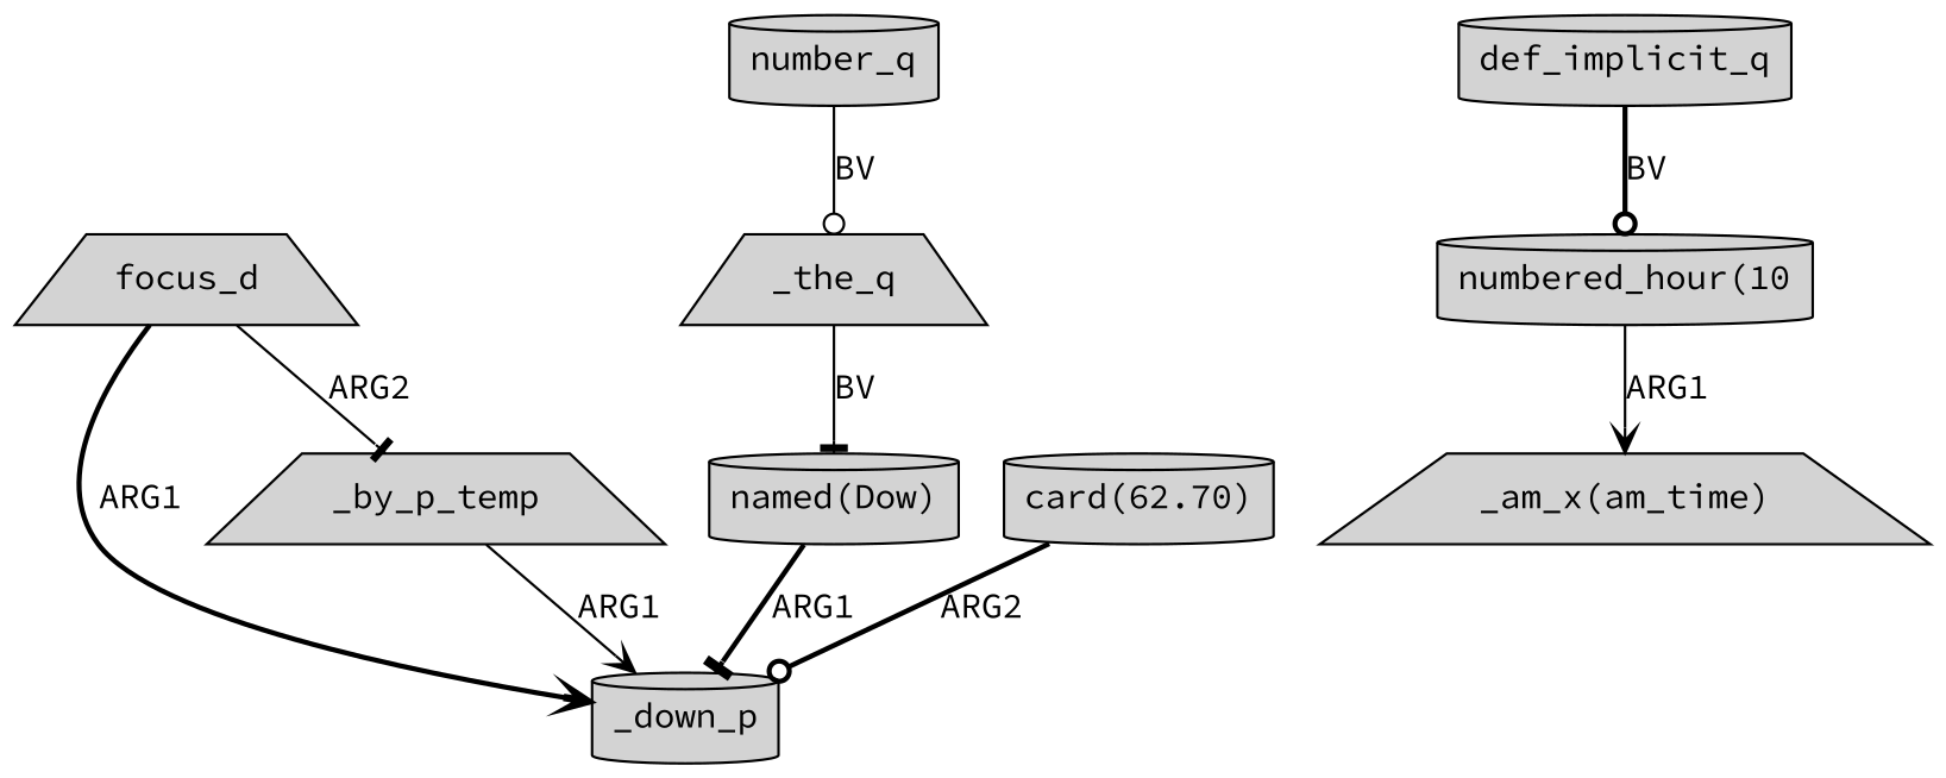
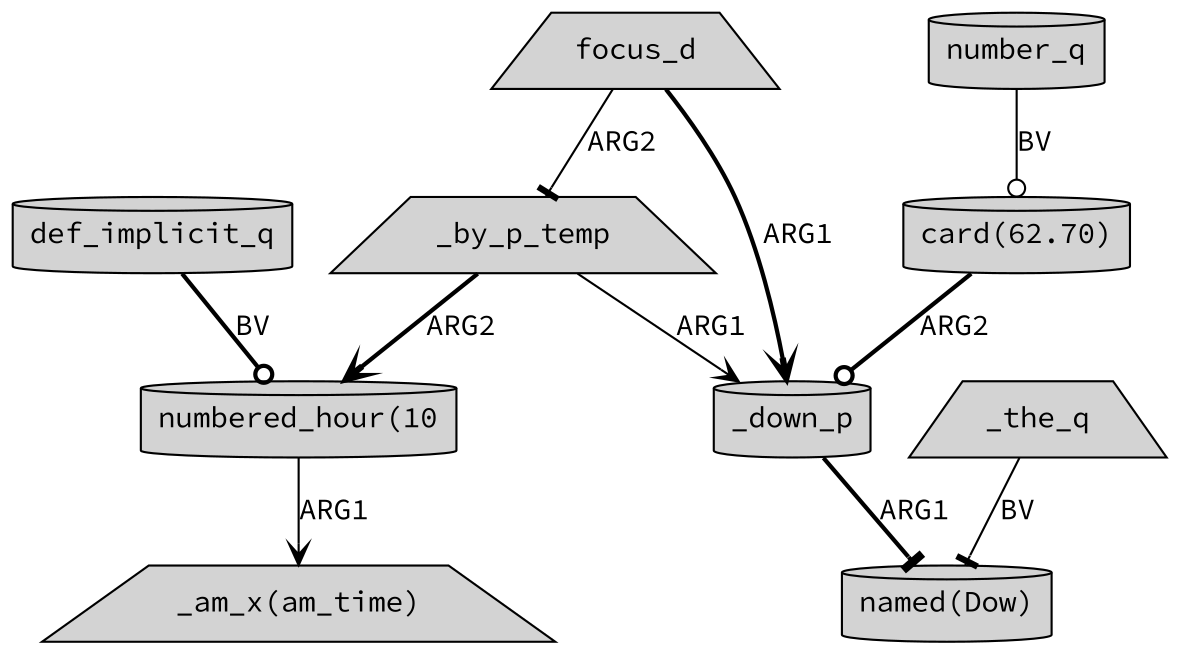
  digraph {
    fontname="Source Code Pro"
    node [fontname="Source Code Pro" shape=cylinder style=filled]
    edge [arrowhead=vee fontname="Source Code Pro" style=bold]
    _down_p
    _by_p_temp [shape=trapezium]
    "numbered_hour(10"
    "named(Dow)"
    "_am_x(am_time)" [shape=trapezium]
    "card(62.70)"
    focus_d [shape=trapezium]
    _the_q [shape=trapezium]
    def_implicit_q
    number_q
-   "named(Dow)" -> _down_p [arrowhead=tee label=ARG1]
+   _down_p -> "named(Dow)" [arrowhead=tee label=ARG1]
    _by_p_temp -> _down_p [label=ARG1 style=solid]
+   _by_p_temp -> "numbered_hour(10" [headport="30)" label=ARG2]
    "numbered_hour(10" -> "_am_x(am_time)" [label=ARG1 style=solid tailport="30)"]
    "card(62.70)" -> _down_p [arrowhead=odot label=ARG2]
    focus_d -> _down_p [label=ARG1]
    focus_d -> _by_p_temp [arrowhead=tee label=ARG2 style=solid]
    _the_q -> "named(Dow)" [arrowhead=tee label=BV style=solid]
    def_implicit_q -> "numbered_hour(10" [arrowhead=odot headport="30)" label=BV]
-   number_q -> _the_q [arrowhead=odot label=BV style=solid]
+   number_q -> "card(62.70)" [arrowhead=odot label=BV style=solid]
  }
